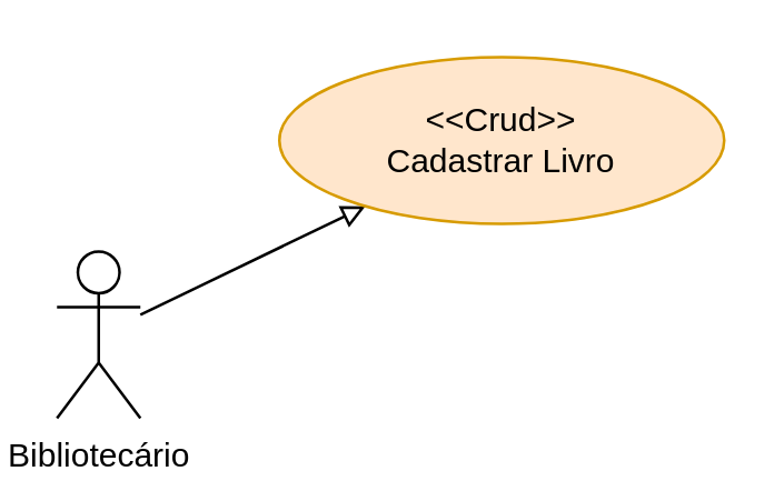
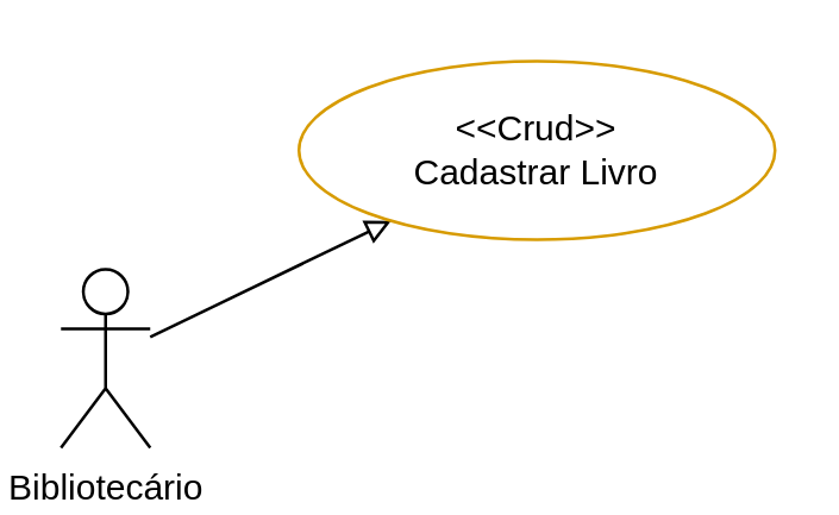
  <mxCell id="0" />
  <mxCell id="1" parent="0" />
  <mxCell id="2" style="rounded=0;orthogonalLoop=1;jettySize=auto;html=1;endArrow=block;endFill=0;" edge="1" parent="1" source="3" target="4"><mxGeometry relative="1" as="geometry"><mxPoint x="110" y="50" as="targetPoint" /></mxGeometry></mxCell>
  <mxCell id="3" value="Bibliotecário&lt;br&gt;" style="shape=umlActor;verticalLabelPosition=bottom;verticalAlign=top;html=1;outlineConnect=0;" vertex="1" parent="1"><mxGeometry x="20" y="90" width="30" height="60" as="geometry" /></mxCell>
- <mxCell id="4" value="&amp;lt;&amp;lt;Crud&amp;gt;&amp;gt;&lt;br&gt;Cadastrar Livro" style="ellipse;whiteSpace=wrap;html=1;strokeColor=#d79b00;fillColor=#ffe6cc;" vertex="1" parent="1"><mxGeometry x="100" y="20" width="160" height="60" as="geometry" /></mxCell>
+ <mxCell id="4" value="&amp;lt;&amp;lt;Crud&amp;gt;&amp;gt;&lt;br&gt;Cadastrar Livro" style="ellipse;whiteSpace=wrap;html=1;strokeColor=#d79b00;fillColor=#ffffff;" vertex="1" parent="1"><mxGeometry x="100" y="20" width="160" height="60" as="geometry" /></mxCell>
